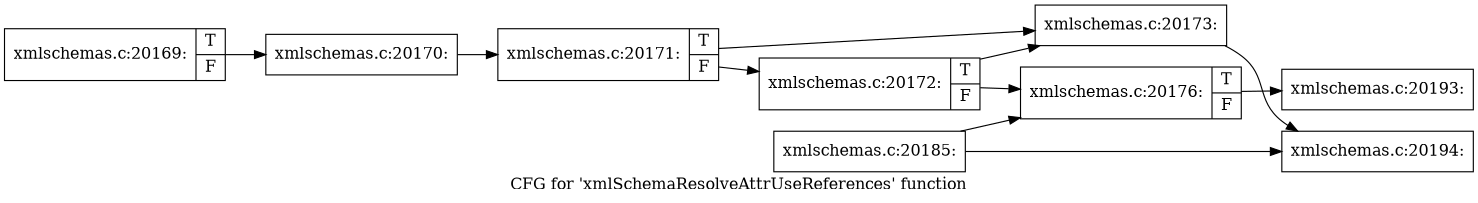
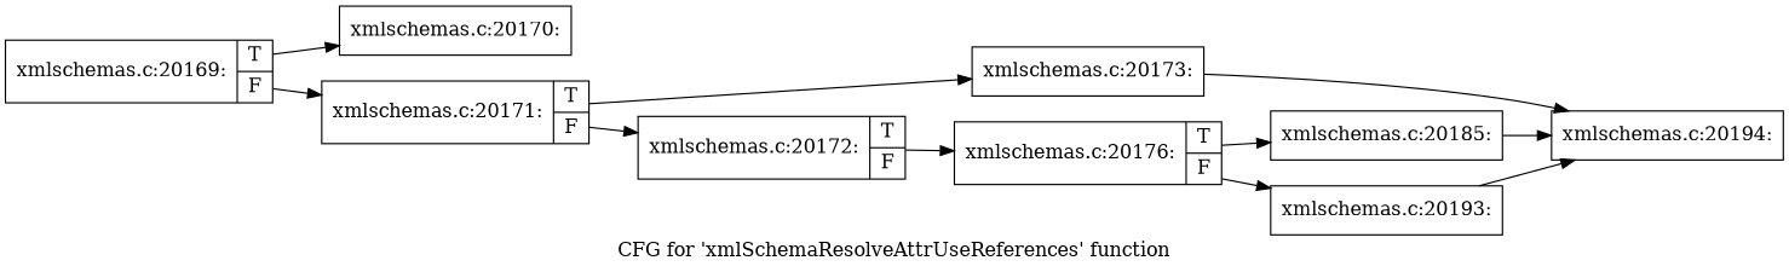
  digraph {
    label="CFG for 'xmlSchemaResolveAttrUseReferences' function"
    rankdir=LR
    node [shape=record]
    n1 [label="{xmlschemas.c:20170:}"]
    n2 [label="{xmlschemas.c:20169:|{<s0>T|<s1>F}}"]
    n3 [label="{xmlschemas.c:20171:|{<s0>T|<s1>F}}"]
    n4 [label="{xmlschemas.c:20194:}"]
    n5 [label="{xmlschemas.c:20173:}"]
    n6 [label="{xmlschemas.c:20172:|{<s0>T|<s1>F}}"]
    n7 [label="{xmlschemas.c:20176:|{<s0>T|<s1>F}}"]
    n8 [label="{xmlschemas.c:20185:}"]
    n9 [label="{xmlschemas.c:20193:}"]
    n2 -> n1
-   n1 -> n3
+   n2 -> n3
    n3 -> n5
    n3 -> n6
    n5 -> n4
-   n6 -> n5
    n6 -> n7
-   n8 -> n7
+   n7 -> n8
    n7 -> n9
    n8 -> n4
+   n9 -> n4
  }
